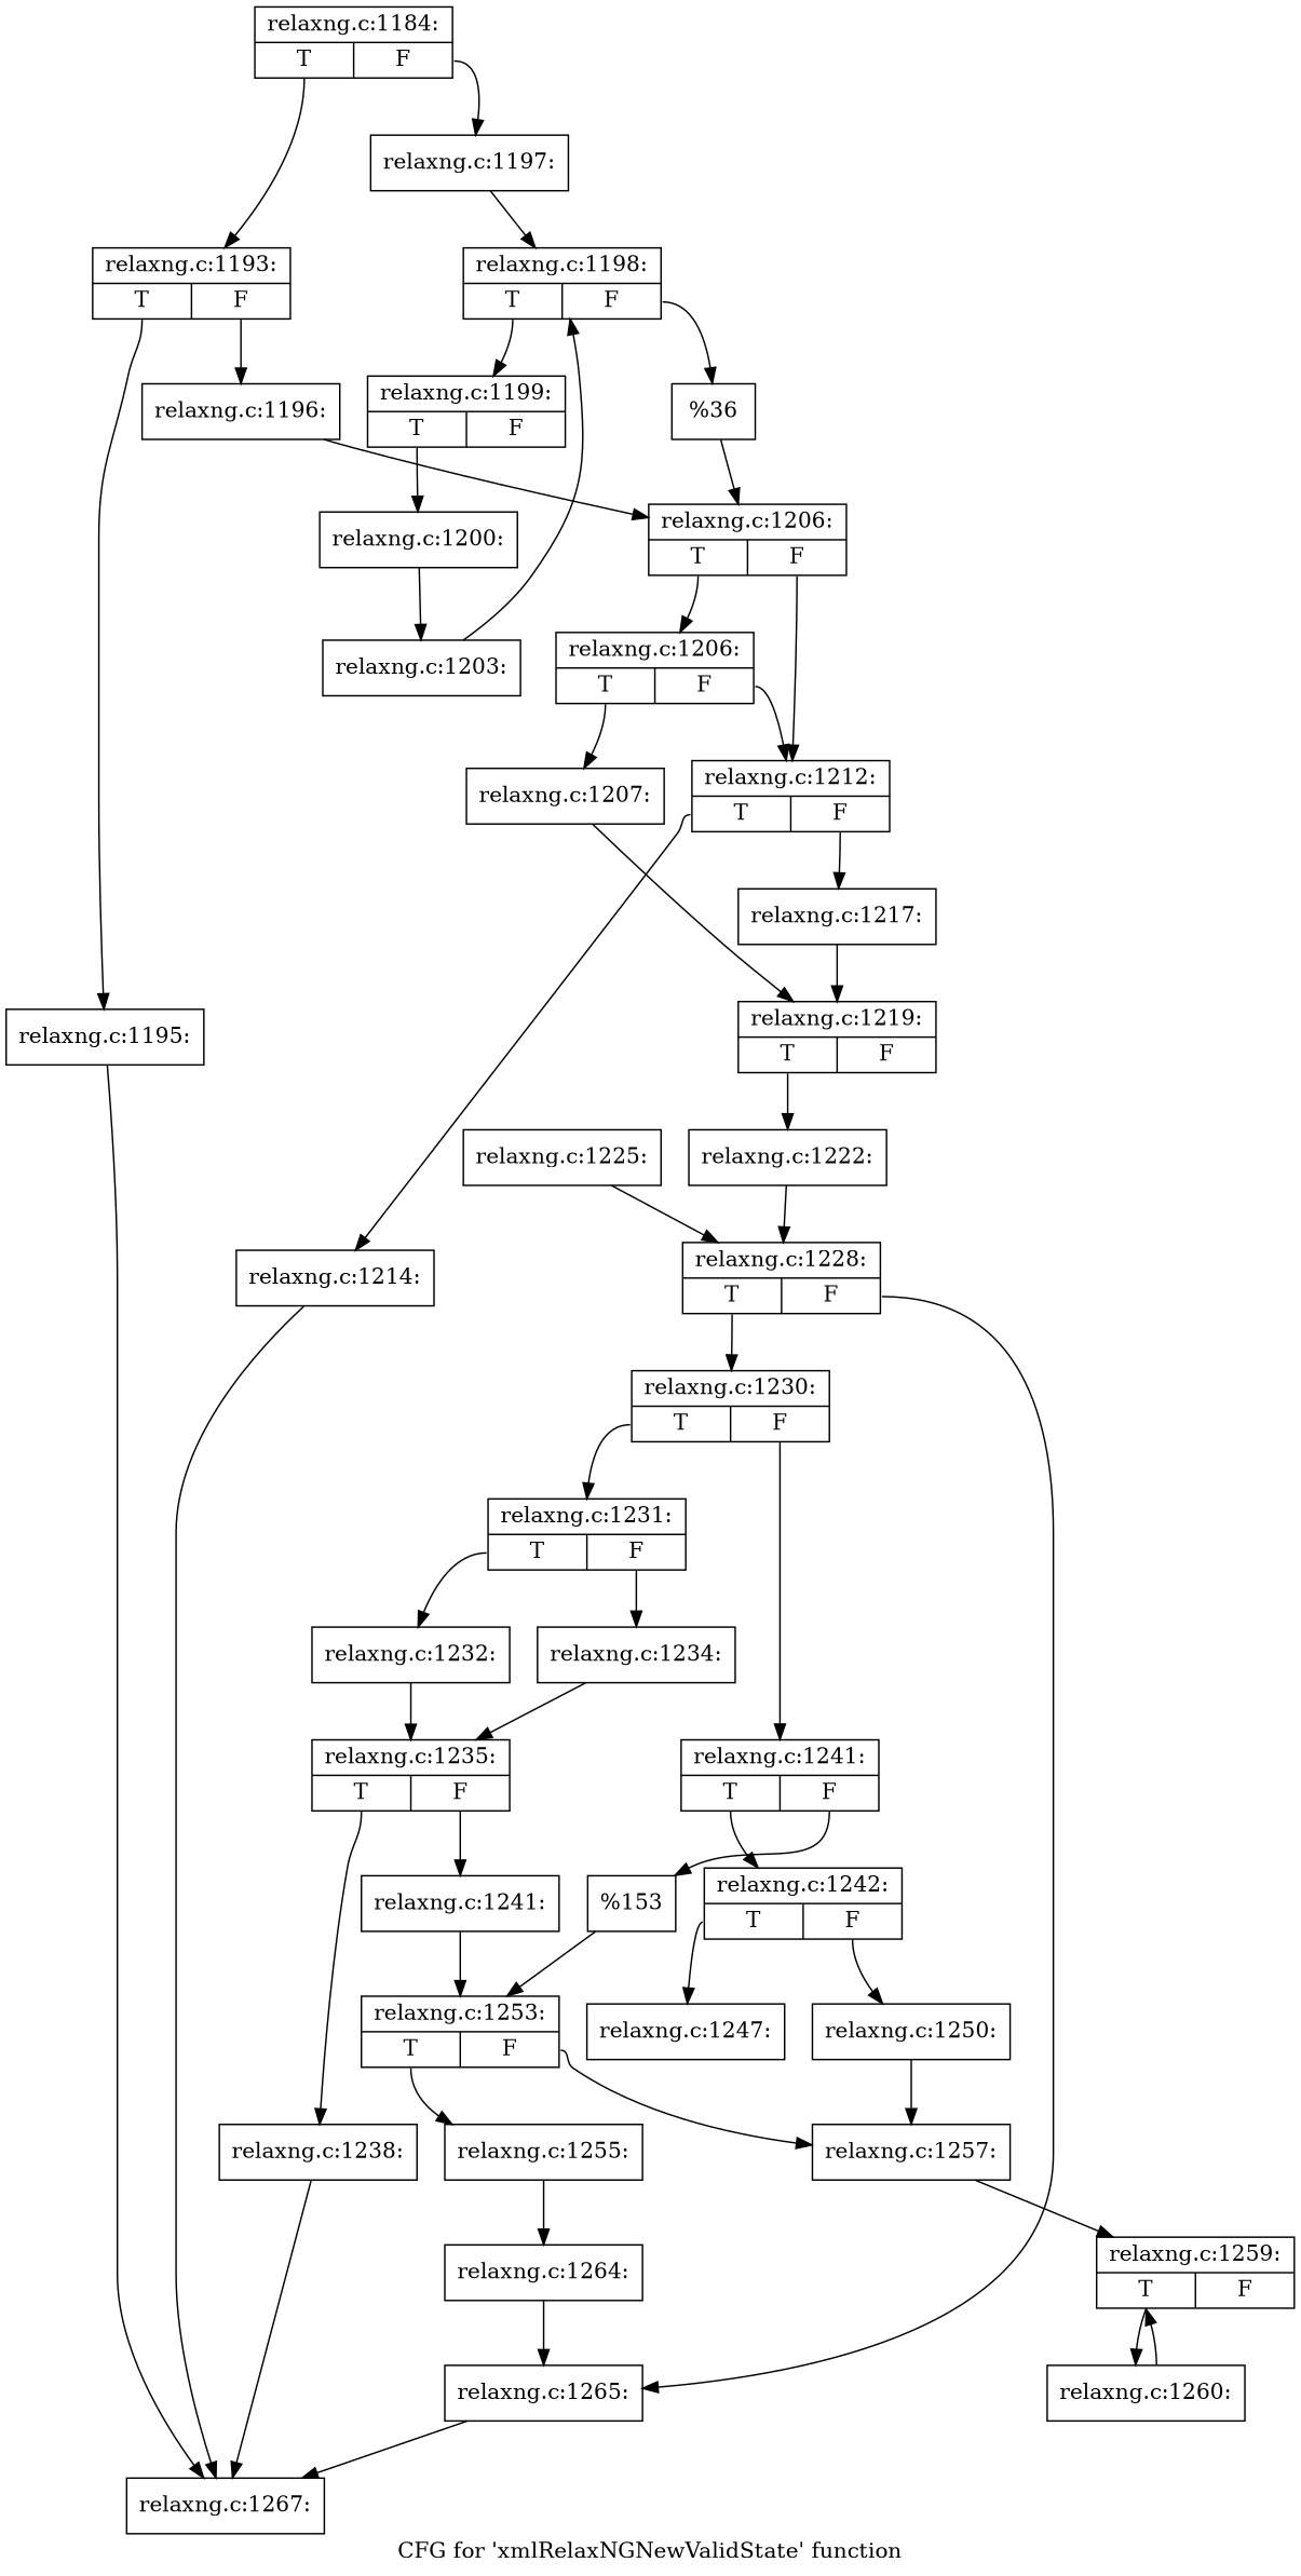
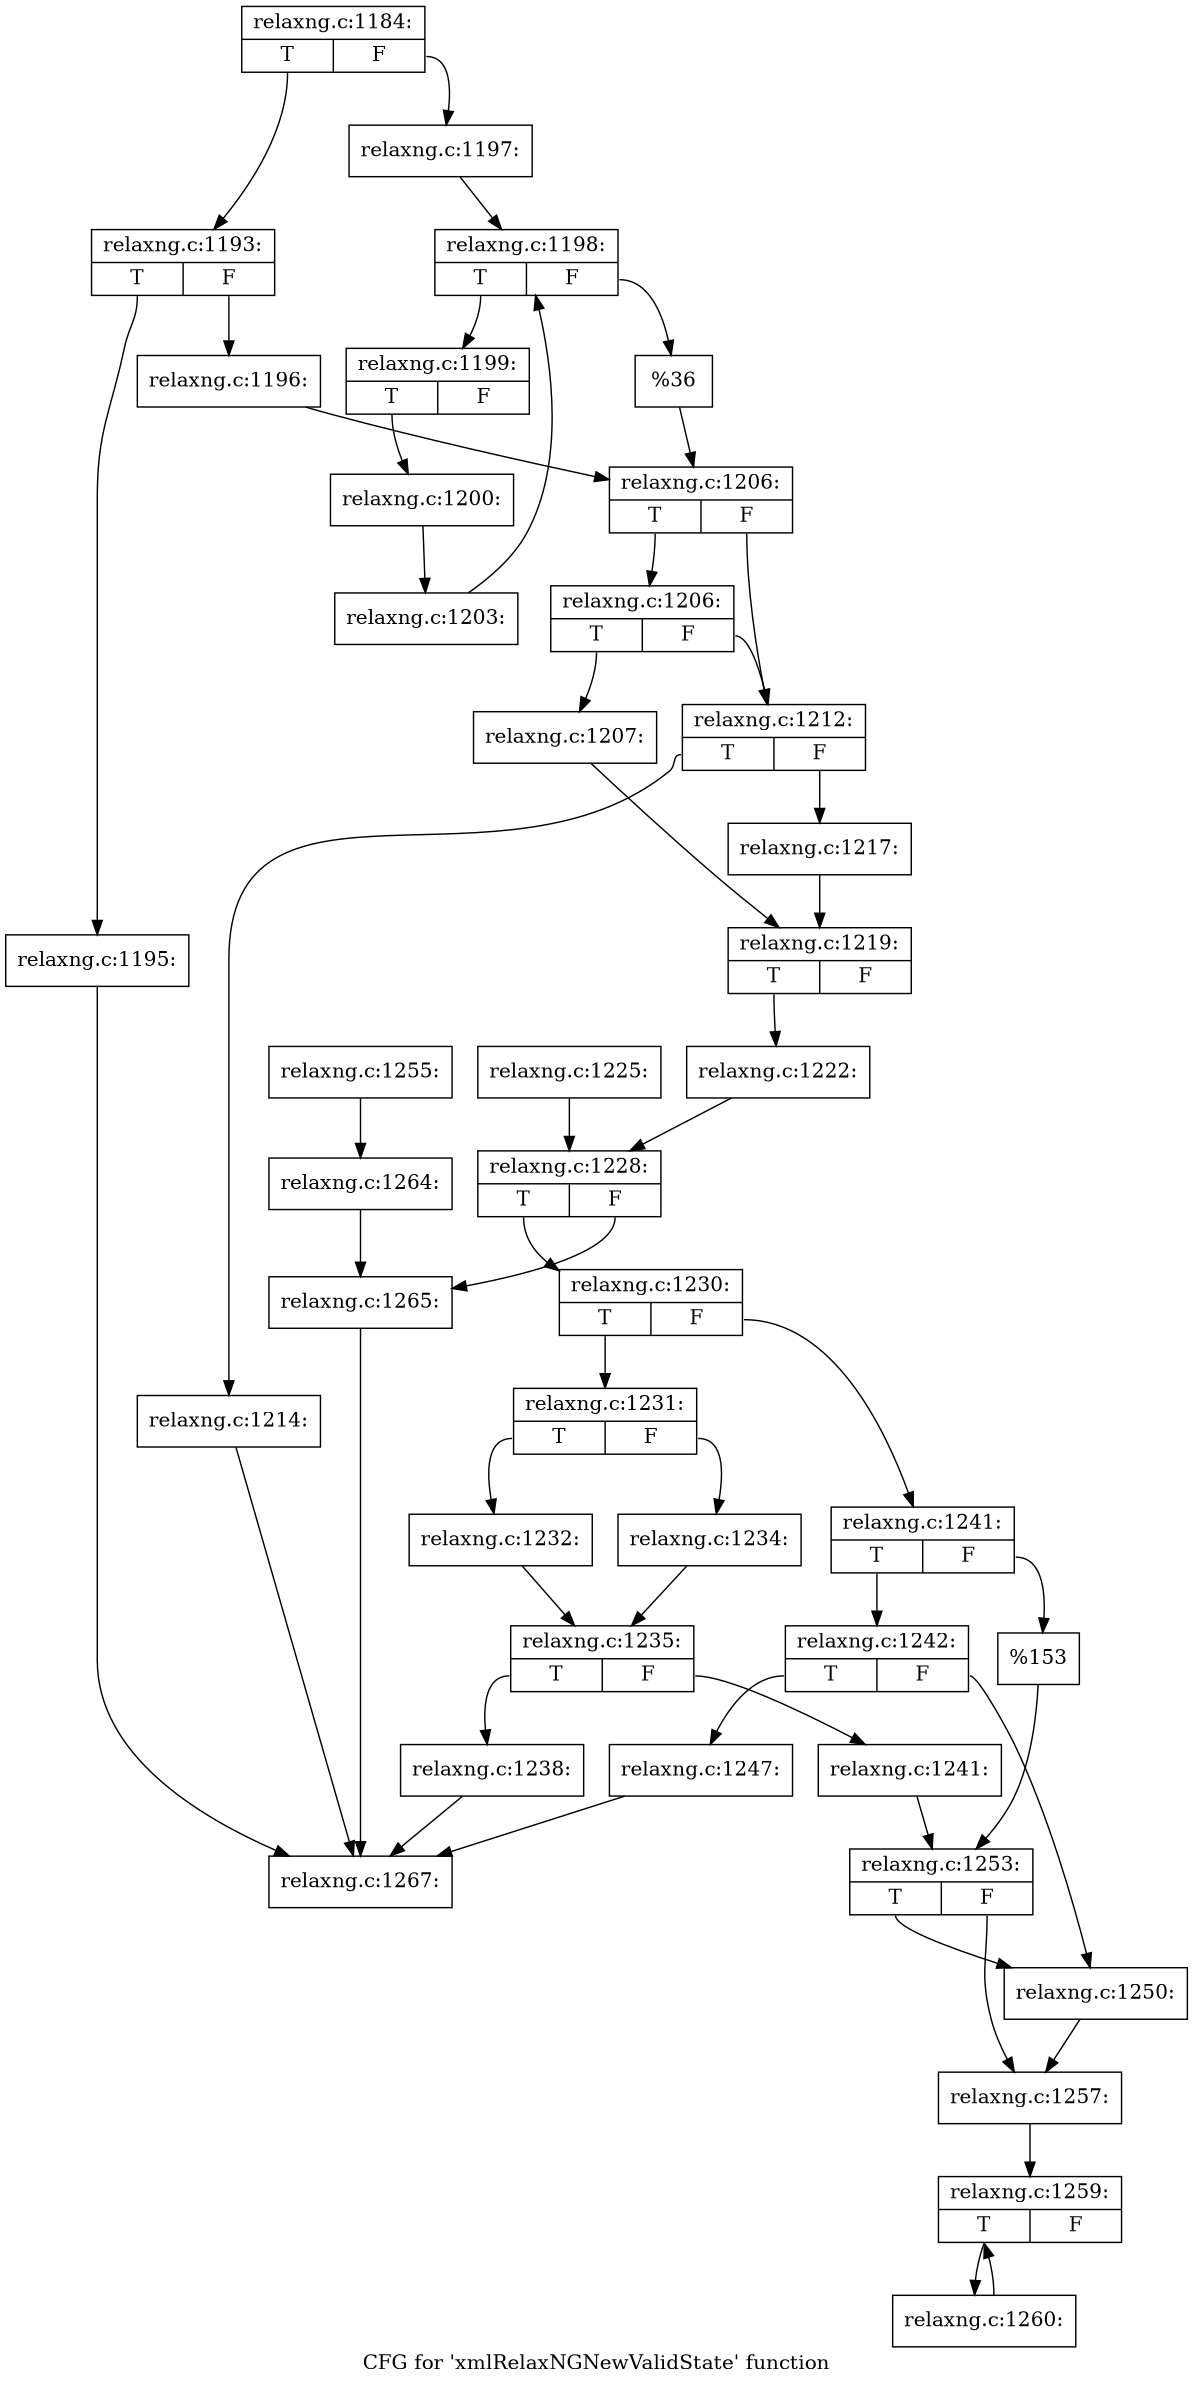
  digraph {
    label="CFG for 'xmlRelaxNGNewValidState' function"
    node [shape=record]
    n1 [label="{relaxng.c:1184:|{<s0>T|<s1>F}}"]
    n2 [label="{relaxng.c:1193:|{<s0>T|<s1>F}}"]
    n3 [label="{relaxng.c:1197:}"]
    n4 [label="{relaxng.c:1195:}"]
    n5 [label="{relaxng.c:1196:}"]
    n6 [label="{relaxng.c:1198:|{<s0>T|<s1>F}}"]
    n7 [label="{relaxng.c:1267:}"]
    n8 [label="{relaxng.c:1206:|{<s0>T|<s1>F}}"]
    n9 [label="{relaxng.c:1199:|{<s0>T|<s1>F}}"]
    n10 [label="{%36}"]
    n11 [label="{relaxng.c:1206:|{<s0>T|<s1>F}}"]
    n12 [label="{relaxng.c:1212:|{<s0>T|<s1>F}}"]
    n13 [label="{relaxng.c:1207:}"]
    n14 [label="{relaxng.c:1214:}"]
    n15 [label="{relaxng.c:1217:}"]
    n16 [label="{relaxng.c:1200:}"]
    n17 [label="{relaxng.c:1203:}"]
    n18 [label="{relaxng.c:1219:|{<s0>T|<s1>F}}"]
    n19 [label="{relaxng.c:1222:}"]
    n20 [label="{relaxng.c:1228:|{<s0>T|<s1>F}}"]
    n21 [label="{relaxng.c:1225:}"]
    n22 [label="{relaxng.c:1230:|{<s0>T|<s1>F}}"]
    n23 [label="{relaxng.c:1265:}"]
    n24 [label="{relaxng.c:1231:|{<s0>T|<s1>F}}"]
    n25 [label="{relaxng.c:1241:|{<s0>T|<s1>F}}"]
    n26 [label="{relaxng.c:1232:}"]
    n27 [label="{relaxng.c:1234:}"]
    n28 [label="{relaxng.c:1242:|{<s0>T|<s1>F}}"]
    n29 [label="{%153}"]
    n30 [label="{relaxng.c:1235:|{<s0>T|<s1>F}}"]
    n31 [label="{relaxng.c:1247:}"]
    n32 [label="{relaxng.c:1250:}"]
    n33 [label="{relaxng.c:1253:|{<s0>T|<s1>F}}"]
    n34 [label="{relaxng.c:1238:}"]
    n35 [label="{relaxng.c:1241:}"]
    n36 [label="{relaxng.c:1255:}"]
    n37 [label="{relaxng.c:1257:}"]
    n38 [label="{relaxng.c:1264:}"]
    n39 [label="{relaxng.c:1259:|{<s0>T|<s1>F}}"]
    n40 [label="{relaxng.c:1260:}"]
    n1 -> n2 [tailport=s0]
    n1 -> n3 [tailport=s1]
    n2 -> n4 [tailport=s0]
    n2 -> n5 [tailport=s1]
    n3 -> n6
    n4 -> n7
    n5 -> n8
    n6 -> n9 [tailport=s0]
    n6 -> n10 [tailport=s1]
    n8 -> n11 [tailport=s0]
    n8 -> n12 [tailport=s1]
    n9 -> n16 [tailport=s0]
    n10 -> n8
    n11 -> n12 [tailport=s1]
    n11 -> n13 [tailport=s0]
    n12 -> n14 [tailport=s0]
    n12 -> n15 [tailport=s1]
    n13 -> n18
    n14 -> n7
    n15 -> n18
    n16 -> n17
    n17 -> n6
    n18 -> n19 [tailport=s0]
    n19 -> n20
    n20 -> n22 [tailport=s0]
    n20 -> n23 [tailport=s1]
    n21 -> n20
    n22 -> n24 [tailport=s0]
    n22 -> n25 [tailport=s1]
    n23 -> n7
    n24 -> n26 [tailport=s0]
    n24 -> n27 [tailport=s1]
    n25 -> n28 [tailport=s0]
    n25 -> n29 [tailport=s1]
    n26 -> n30
    n27 -> n30
    n28 -> n31 [tailport=s0]
    n28 -> n32 [tailport=s1]
    n29 -> n33
    n30 -> n34 [tailport=s0]
    n30 -> n35 [tailport=s1]
+   n31 -> n7
    n32 -> n37
-   n33 -> n36 [tailport=s0]
+   n33 -> n32 [tailport=s0]
    n33 -> n37 [tailport=s1]
    n34 -> n7
    n35 -> n33
    n36 -> n38
    n37 -> n39
    n38 -> n23
    n39 -> n40 [tailport=s0]
    n40 -> n39
  }
